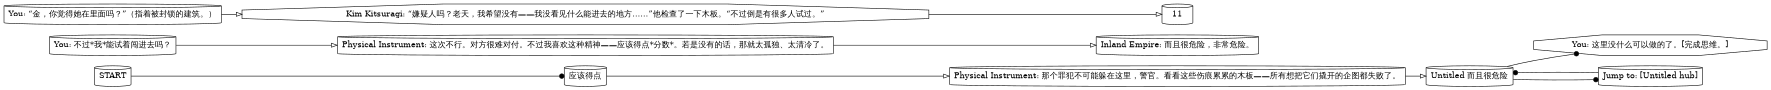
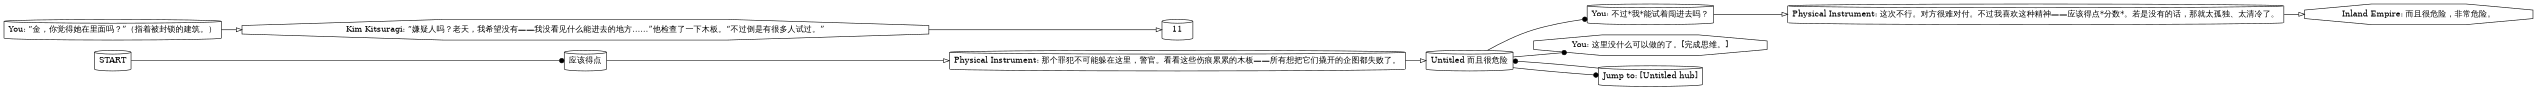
  digraph {
    rankdir=LR
    node [shape=cylinder]
    edge [arrowhead=onormal]
    n1 [label=START]
    n2 [label="应该得点"]
    n3 [label="Physical Instrument: 那个罪犯不可能躲在这里，警官。看看这些伤痕累累的木板——所有想把它们撬开的企图都失败了。"]
    n4 [label="Untitled 而且很危险"]
    n5 [label="You: 不过*我*能试着闯进去吗？"]
    n6 [label="Physical Instrument: 这次不行。对方很难对付。不过我喜欢这种精神——应该得点*分数*。若是没有的话，那就太孤独、太清冷了。"]
-   n7 [label="Inland Empire: 而且很危险，非常危险。"]
+   n7 [label="Inland Empire: 而且很危险，非常危险。" shape=octagon]
    n8 [label="Kim Kitsuragi: “嫌疑人吗？老天，我希望没有——我没看见什么能进去的地方……”他检查了一下木板。“不过倒是有很多人试过。”" shape=octagon]
    11
    n10 [label="You: 这里没什么可以做的了。[完成思维。]" shape=octagon]
    n11 [label="Jump to: [Untitled hub]"]
    n12 [label="You: “金，你觉得她在里面吗？”（指着被封锁的建筑。）"]
    n1 -> n2 [arrowhead=dot]
    n2 -> n3
    n3 -> n4
+   n4 -> n5 [arrowhead=dot]
    n4 -> n10 [arrowhead=dot]
    n4 -> n11 [arrowhead=dot]
    n5 -> n6
    n6 -> n7
    n8 -> 11
    n11 -> n4 [arrowhead=dot]
    n12 -> n8
  }
